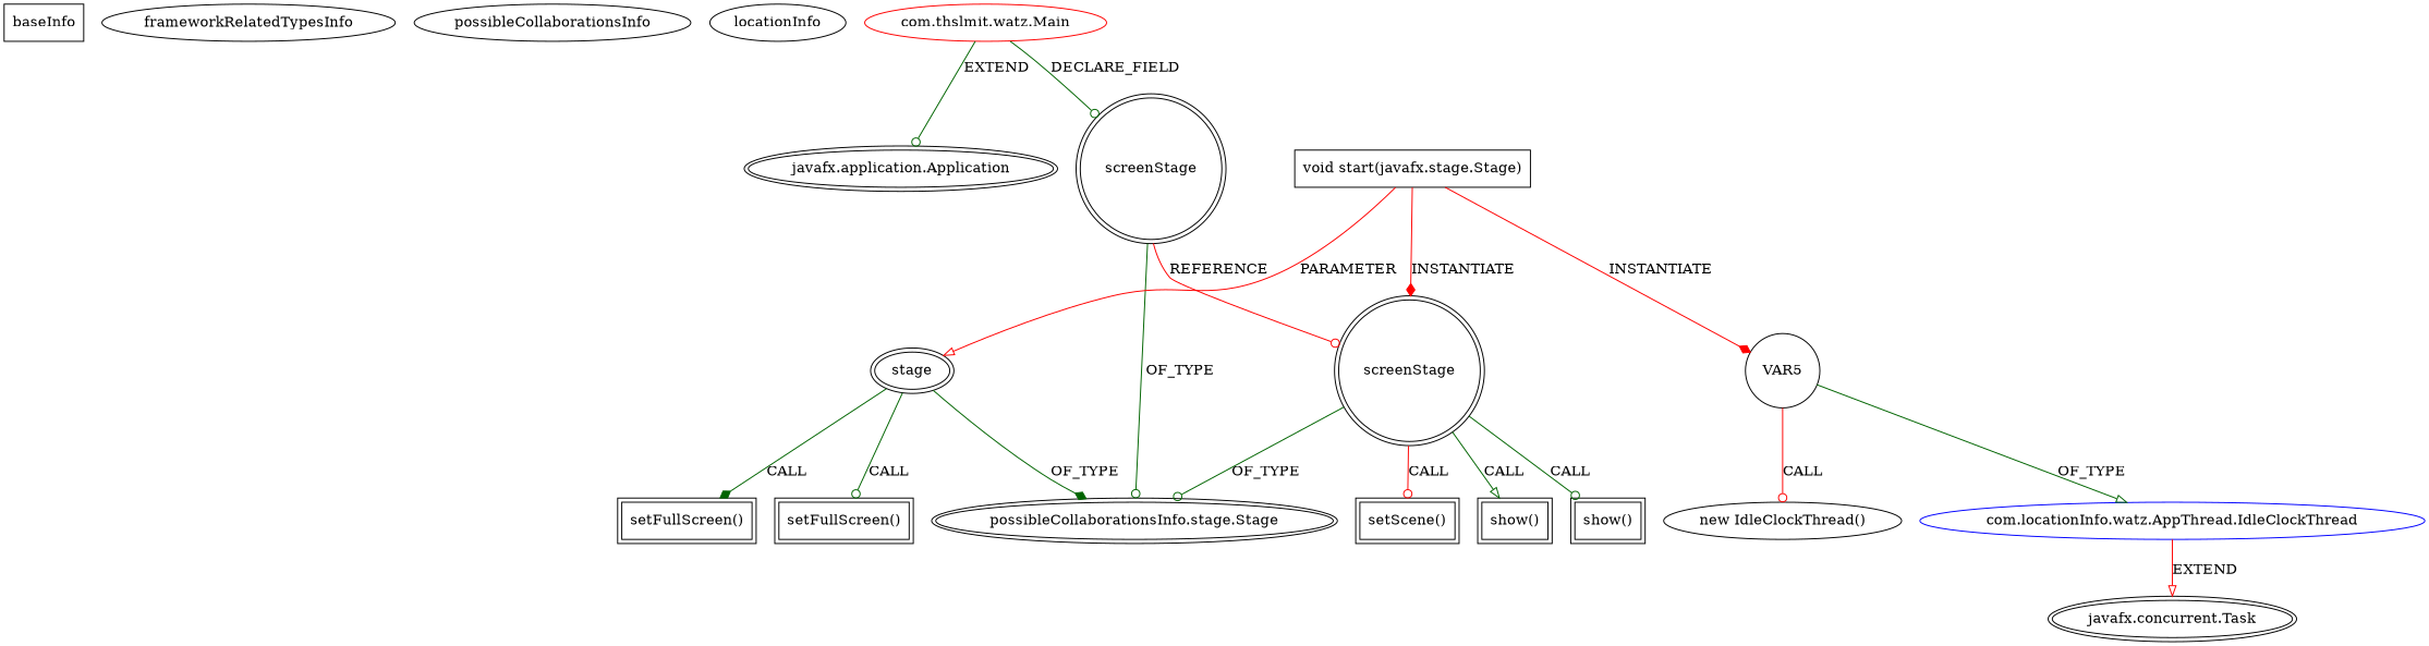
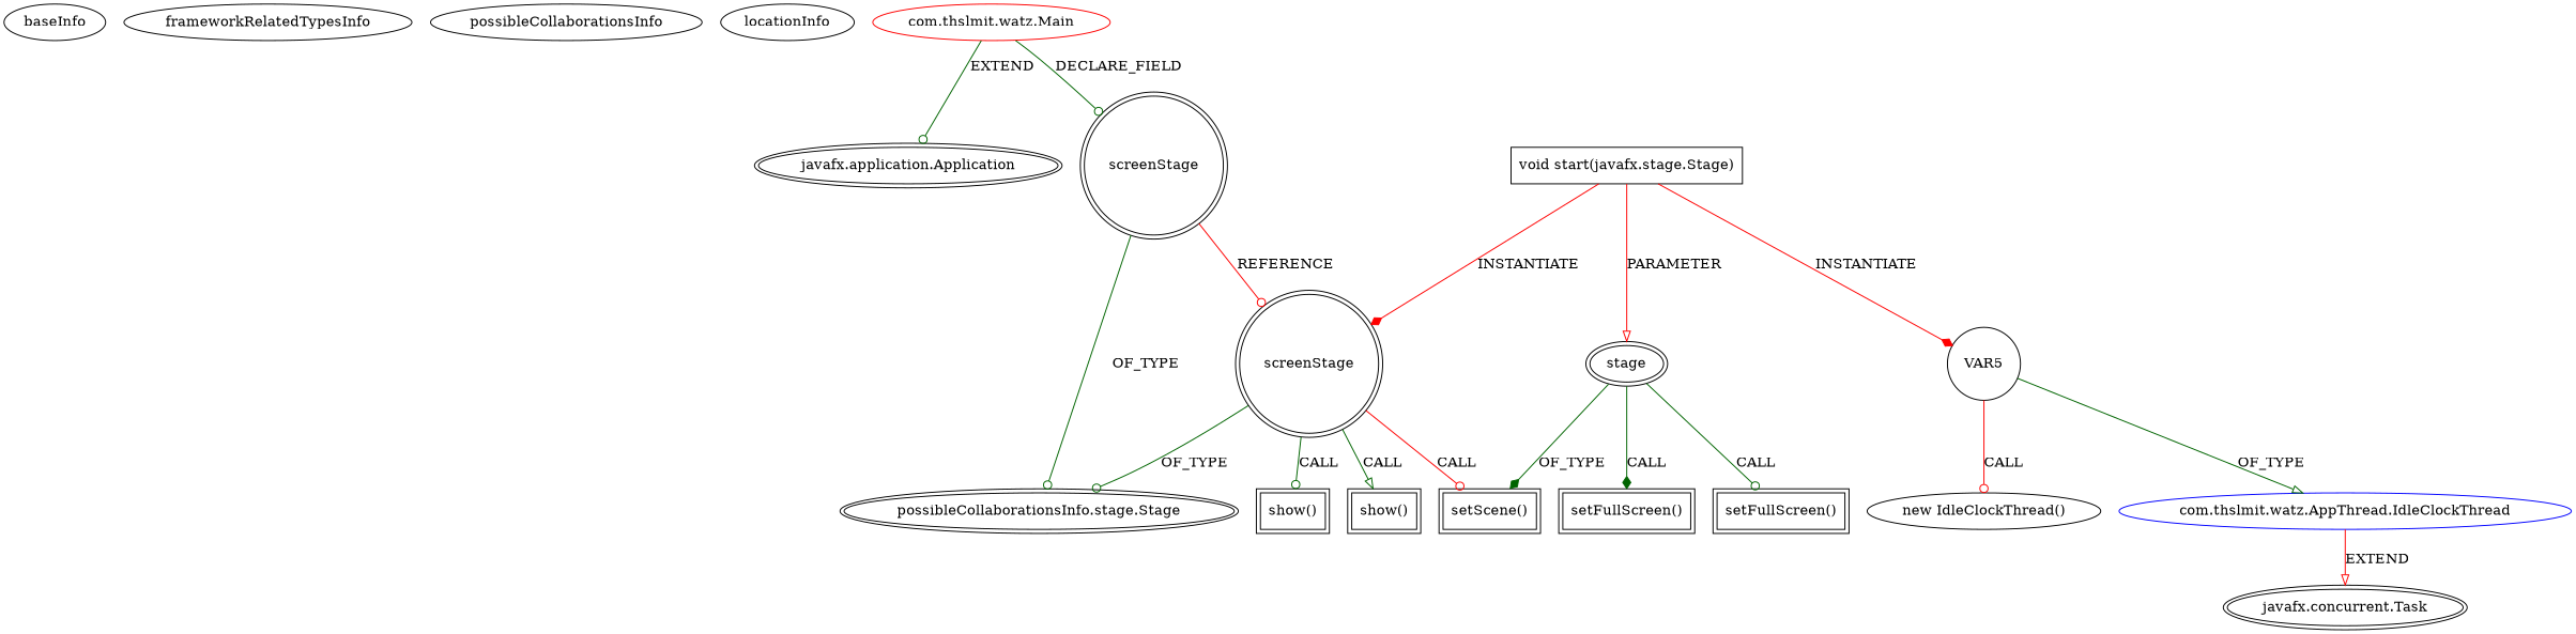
  digraph {
    node [isFrameworkType=true vertexType=INSIDE_CALL peripheries=2]
    edge [arrowhead=odot color=darkgreen]
-   baseInfo [category=extension_graph graphId=1400 isAnonymous=false possibleRelation=true shape=box isFrameworkType="" vertexType="" peripheries=""]
+   baseInfo [category=extension_graph graphId=1400 isAnonymous=false possibleRelation=true isFrameworkType="" vertexType="" peripheries=""]
    frameworkRelatedTypesInfo [0="javafx.application.Application" isFrameworkType="" vertexType="" peripheries=""]
    possibleCollaborationsInfo [0="1400~OVERRIDING_METHOD_DECLARATION-INSTANTIATION-~javafx.application.Application ~javafx.concurrent.Task ~false~false" isFrameworkType="" vertexType="" peripheries=""]
    locationInfo [contextSignature=Main filePath="/THSLMIT-thslmit_watzds/thslmit_watzds-master/src/com/thslmit/watz/Main.java" graphId=1400 projectName="THSLMIT-thslmit_watzds" isFrameworkType="" vertexType="" peripheries=""]
    n5 [color=red isFrameworkType=false label="com.thslmit.watz.Main" vertexType=ROOT_CLIENT_CLASS_DECLARATION peripheries=""]
    n6 [label="javafx.application.Application" vertexType=FRAMEWORK_CLASS_TYPE]
    n7 [label=screenStage shape=circle vertexType=FIELD_DECLARATION]
    n8 [label="possibleCollaborationsInfo.stage.Stage" vertexType=FRAMEWORK_CLASS_TYPE]
    n9 [label=screenStage shape=circle vertexType=VARIABLE_EXPRESION]
    n10 [isFrameworkType=false label="void start(javafx.stage.Stage)" shape=box vertexType=OVERRIDING_METHOD_DECLARATION peripheries=""]
    n11 [label=stage vertexType=PARAMETER_DECLARATION]
    n12 [isFrameworkType=false label=VAR5 shape=circle vertexType=VARIABLE_EXPRESION peripheries=""]
    n13 [label="show()" shape=box]
    n14 [label="setScene()" shape=box]
    n15 [label="show()" shape=box]
    n16 [label="setFullScreen()" shape=box]
    n17 [label="setFullScreen()" shape=box]
-   n18 [color=blue isFrameworkType=false label="com.locationInfo.watz.AppThread.IdleClockThread" vertexType=REFERENCE_CLIENT_CLASS_DECLARATION peripheries=""]
+   n18 [color=blue isFrameworkType=false label="com.thslmit.watz.AppThread.IdleClockThread" vertexType=REFERENCE_CLIENT_CLASS_DECLARATION peripheries=""]
    n19 [isFrameworkType=false label="new IdleClockThread()" vertexType=CONSTRUCTOR_CALL peripheries=""]
    n20 [label="javafx.concurrent.Task" vertexType=FRAMEWORK_CLASS_TYPE]
    n5 -> n6 [label=EXTEND]
    n5 -> n7 [label=DECLARE_FIELD]
    n7 -> n8 [label=OF_TYPE]
    n7 -> n9 [color=red label=REFERENCE]
    n9 -> n8 [label=OF_TYPE]
    n9 -> n13 [label=CALL]
    n9 -> n14 [color=red label=CALL]
    n9 -> n15 [arrowhead=onormal label=CALL]
    n10 -> n9 [arrowhead=diamond color=red label=INSTANTIATE]
    n10 -> n11 [arrowhead=onormal color=red label=PARAMETER]
    n10 -> n12 [arrowhead=diamond color=red label=INSTANTIATE]
-   n11 -> n8 [arrowhead=diamond label=OF_TYPE]
+   n11 -> n14 [arrowhead=diamond label=OF_TYPE]
    n11 -> n16 [label=CALL]
    n11 -> n17 [arrowhead=diamond label=CALL]
    n12 -> n18 [arrowhead=onormal label=OF_TYPE]
    n12 -> n19 [color=red label=CALL]
    n18 -> n20 [arrowhead=onormal color=red label=EXTEND]
  }
